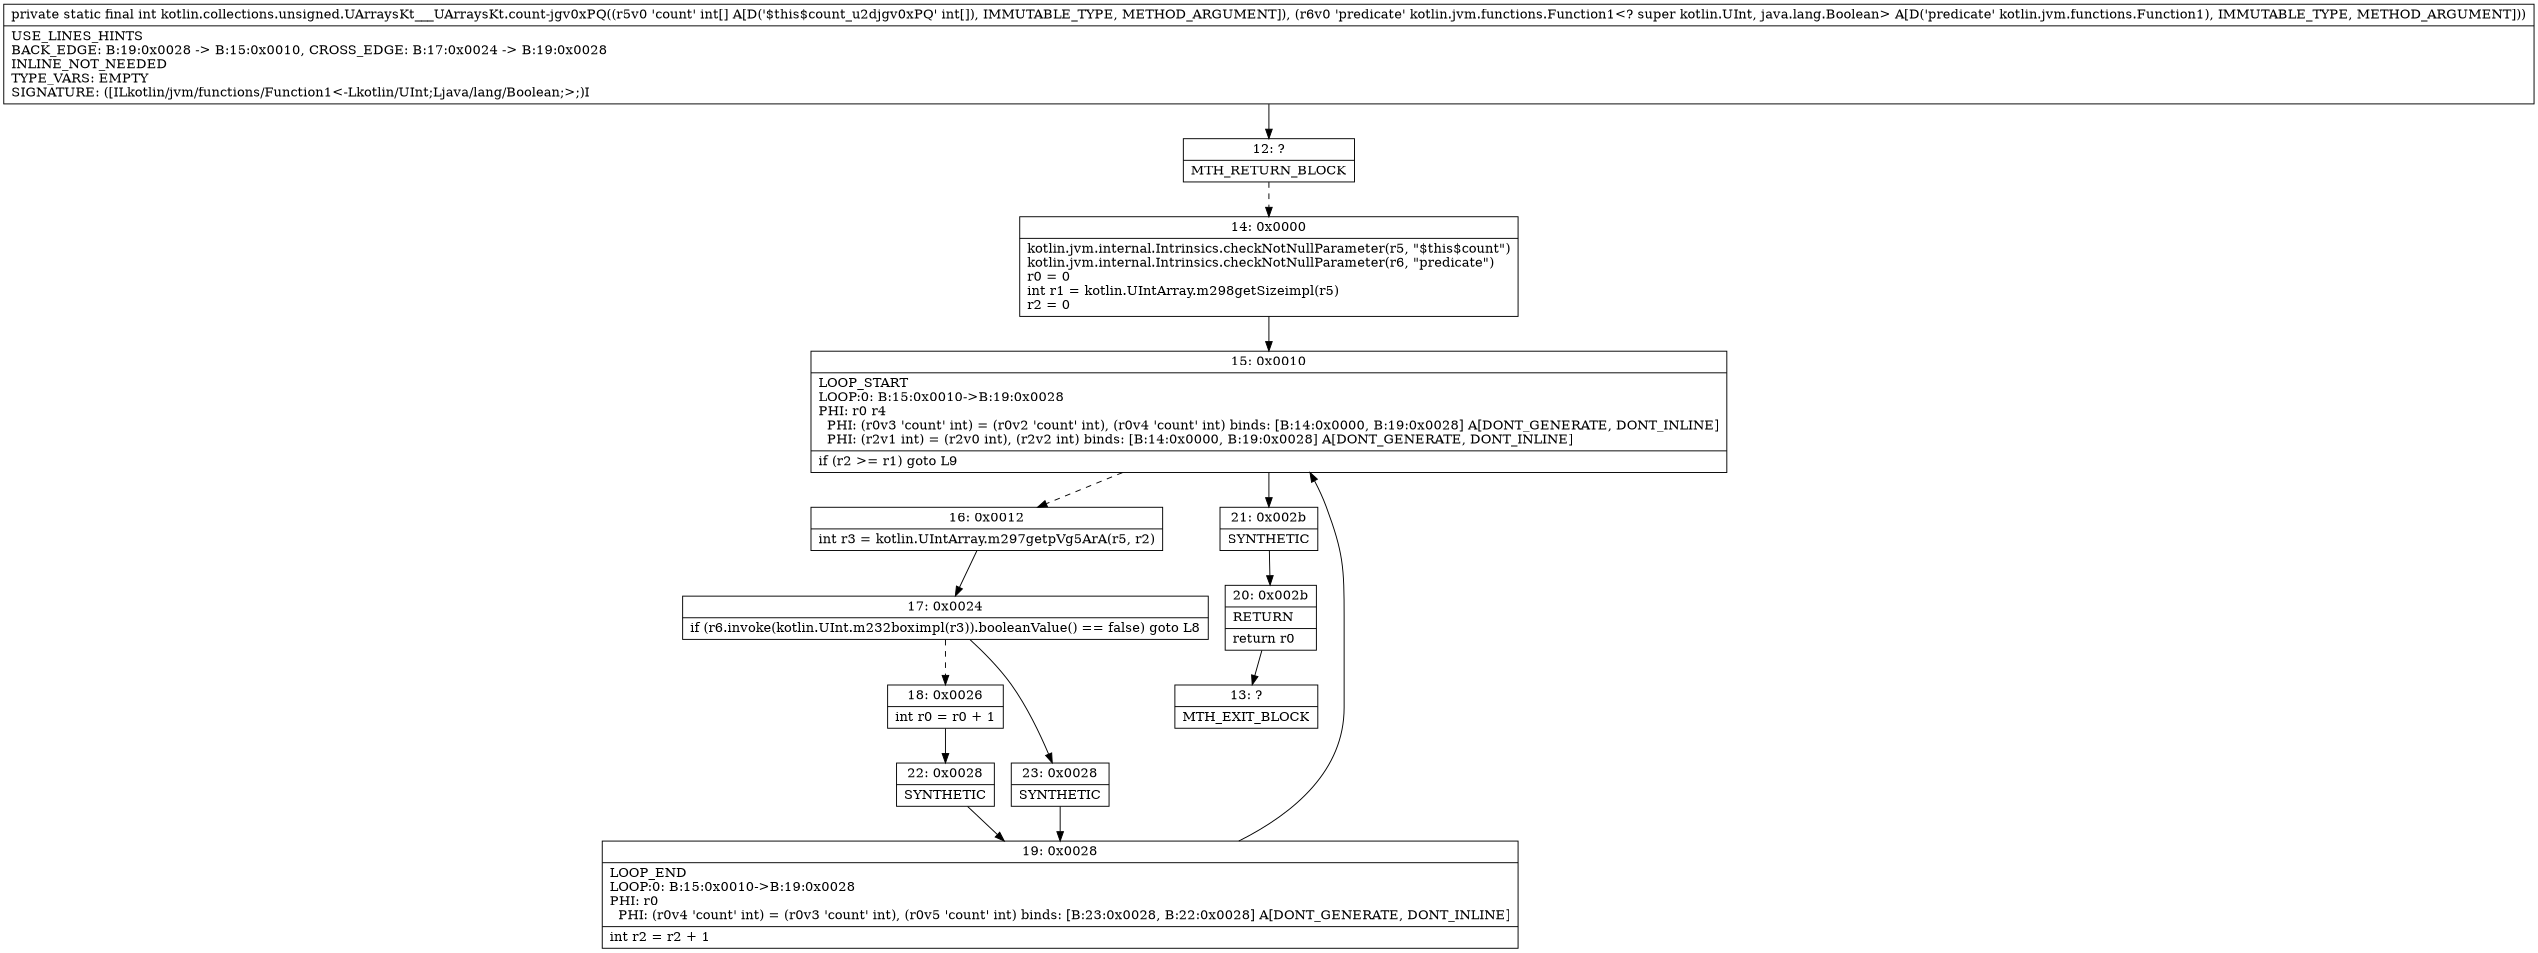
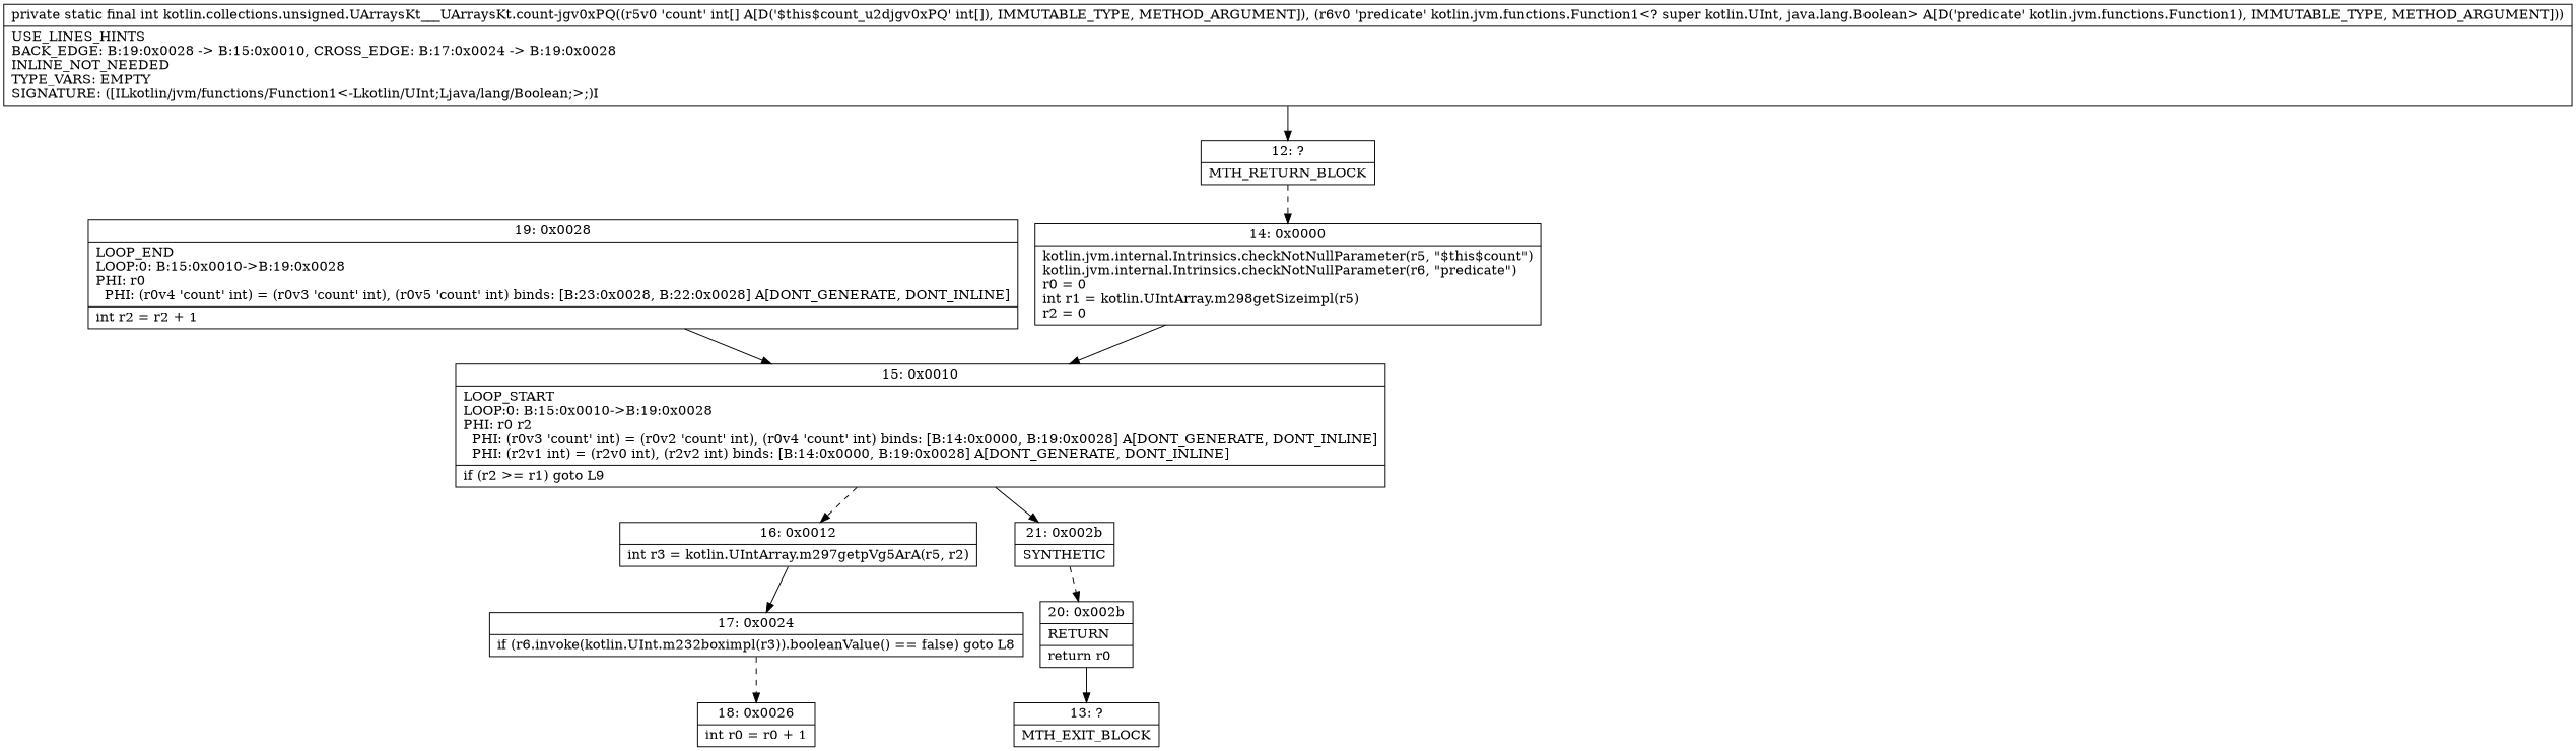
  digraph {
    node [shape=record]
    n1 [label="{12\:\ ?|MTH_RETURN_BLOCK\l}"]
    n2 [label="{14\:\ 0x0000|kotlin.jvm.internal.Intrinsics.checkNotNullParameter(r5, \"$this$count\")\lkotlin.jvm.internal.Intrinsics.checkNotNullParameter(r6, \"predicate\")\lr0 = 0\lint r1 = kotlin.UIntArray.m298getSizeimpl(r5)\lr2 = 0\l}"]
-   n3 [label="{15\:\ 0x0010|LOOP_START\lLOOP:0: B:15:0x0010\-\>B:19:0x0028\lPHI: r0 r4 \l  PHI: (r0v3 'count' int) = (r0v2 'count' int), (r0v4 'count' int) binds: [B:14:0x0000, B:19:0x0028] A[DONT_GENERATE, DONT_INLINE]\l  PHI: (r2v1 int) = (r2v0 int), (r2v2 int) binds: [B:14:0x0000, B:19:0x0028] A[DONT_GENERATE, DONT_INLINE]\l|if (r2 \>= r1) goto L9\l}"]
+   n3 [label="{15\:\ 0x0010|LOOP_START\lLOOP:0: B:15:0x0010\-\>B:19:0x0028\lPHI: r0 r2 \l  PHI: (r0v3 'count' int) = (r0v2 'count' int), (r0v4 'count' int) binds: [B:14:0x0000, B:19:0x0028] A[DONT_GENERATE, DONT_INLINE]\l  PHI: (r2v1 int) = (r2v0 int), (r2v2 int) binds: [B:14:0x0000, B:19:0x0028] A[DONT_GENERATE, DONT_INLINE]\l|if (r2 \>= r1) goto L9\l}"]
    n4 [label="{16\:\ 0x0012|int r3 = kotlin.UIntArray.m297getpVg5ArA(r5, r2)\l}"]
    n5 [label="{21\:\ 0x002b|SYNTHETIC\l}"]
    n6 [label="{17\:\ 0x0024|if (r6.invoke(kotlin.UInt.m232boximpl(r3)).booleanValue() == false) goto L8\l}"]
    n7 [label="{20\:\ 0x002b|RETURN\l|return r0\l}"]
    n8 [label="{18\:\ 0x0026|int r0 = r0 + 1\l}"]
-   n9 [label="{23\:\ 0x0028|SYNTHETIC\l}"]
-   n10 [label="{22\:\ 0x0028|SYNTHETIC\l}"]
    n11 [label="{19\:\ 0x0028|LOOP_END\lLOOP:0: B:15:0x0010\-\>B:19:0x0028\lPHI: r0 \l  PHI: (r0v4 'count' int) = (r0v3 'count' int), (r0v5 'count' int) binds: [B:23:0x0028, B:22:0x0028] A[DONT_GENERATE, DONT_INLINE]\l|int r2 = r2 + 1\l}"]
    n12 [label="{13\:\ ?|MTH_EXIT_BLOCK\l}"]
    n13 [label="{private static final int kotlin.collections.unsigned.UArraysKt___UArraysKt.count\-jgv0xPQ((r5v0 'count' int[] A[D('$this$count_u2djgv0xPQ' int[]), IMMUTABLE_TYPE, METHOD_ARGUMENT]), (r6v0 'predicate' kotlin.jvm.functions.Function1\<? super kotlin.UInt, java.lang.Boolean\> A[D('predicate' kotlin.jvm.functions.Function1), IMMUTABLE_TYPE, METHOD_ARGUMENT]))  | USE_LINES_HINTS\lBACK_EDGE: B:19:0x0028 \-\> B:15:0x0010, CROSS_EDGE: B:17:0x0024 \-\> B:19:0x0028\lINLINE_NOT_NEEDED\lTYPE_VARS: EMPTY\lSIGNATURE: ([ILkotlin\/jvm\/functions\/Function1\<\-Lkotlin\/UInt;Ljava\/lang\/Boolean;\>;)I\l}"]
    n1 -> n2 [style=dashed]
    n2 -> n3
    n3 -> n4 [style=dashed]
    n3 -> n5
    n4 -> n6
-   n5 -> n7
+   n5 -> n7 [style=dashed]
    n6 -> n8 [style=dashed]
-   n6 -> n9
    n7 -> n12
-   n8 -> n10
-   n9 -> n11
-   n10 -> n11
    n11 -> n3
    n13 -> n1
  }
